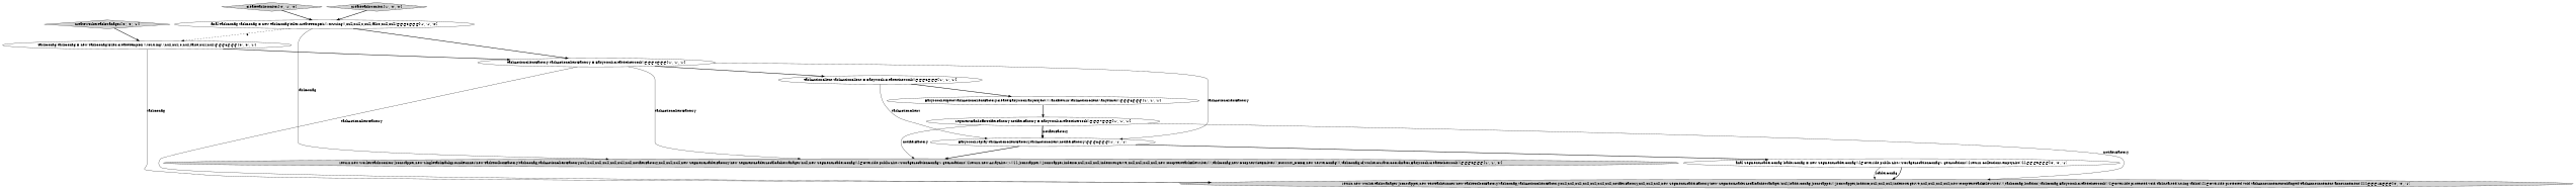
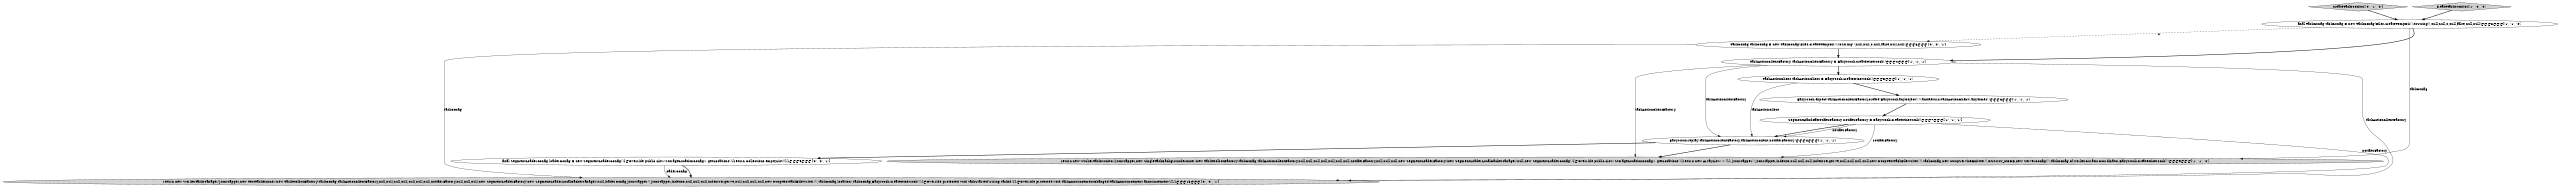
  digraph {
    node [fillcolor=white shape=ellipse style=filled]
    edge [style=bold]
    n1 [fillcolor=lightgray label="return new WorkerTaskMonitor(jsonMapper,new SingleTaskBackgroundRunner(new TaskToolboxFactory(taskConfig,taskActionClientFactory,null,null,null,null,null,null,null,notifierFactory,null,null,null,new SegmentLoaderFactory(new SegmentLoaderLocalCacheManager(null,new SegmentLoaderConfig(){@Override public List<StorageLocationConfig> getLocations(){return new ArrayList<>()}},jsonMapper)),jsonMapper,indexIO,null,null,null,indexMergerV9,null,null,null,null,new NoopTestTaskFileWriter()),taskConfig,new NoopServiceEmitter(),DUMMY_NODE,new ServerConfig()),taskConfig,cf,workerCuratorCoordinator,EasyMock.createNiceMock())@@@9@@@['1', '1', '0']"]
    n2 [label="TaskConfig taskConfig = new TaskConfig(Files.createTempDir().toString(),null,null,0,null,false,null,null)@@@3@@@['0', '0', '1']"]
    n3 [fillcolor=lightgray label="return new WorkerTaskManager(jsonMapper,new TestTaskRunner(new TaskToolboxFactory(taskConfig,taskActionClientFactory,null,null,null,null,null,null,null,notifierFactory,null,null,null,new SegmentLoaderFactory(new SegmentLoaderLocalCacheManager(null,loaderConfig,jsonMapper)),jsonMapper,indexIO,null,null,null,indexMergerV9,null,null,null,null,new NoopTestTaskFileWriter()),taskConfig,location),taskConfig,EasyMock.createNiceMock()){@Override protected void taskStarted(String taskId){}@Override protected void taskAnnouncementChanged(TaskAnnouncement announcement){}}@@@15@@@['0', '0', '1']"]
    n4 [label="TaskActionClientFactory taskActionClientFactory = EasyMock.createNiceMock()@@@4@@@['1', '1', '1']"]
    n5 [label="EasyMock.expect(taskActionClientFactory.create(EasyMock.anyObject())).andReturn(taskActionClient).anyTimes()@@@6@@@['1', '1', '1']"]
    n6 [label="SegmentHandoffNotifierFactory notifierFactory = EasyMock.createNiceMock()@@@7@@@['1', '1', '1']"]
-   n7 [fillcolor=lightgray label="createWorkerTaskManager['0', '0', '1']" shape=diamond]
    n8 [label="EasyMock.replay(taskActionClientFactory,taskActionClient,notifierFactory)@@@8@@@['1', '1', '1']"]
    n9 [label="final SegmentLoaderConfig loaderConfig = new SegmentLoaderConfig(){@Override public List<StorageLocationConfig> getLocations(){return Collections.emptyList()}}@@@9@@@['0', '0', '1']"]
    n10 [label="TaskActionClient taskActionClient = EasyMock.createNiceMock()@@@5@@@['1', '1', '1']"]
    n11 [fillcolor=lightgray label="createTaskMonitor['0', '1', '0']" shape=diamond]
    n12 [label="final TaskConfig taskConfig = new TaskConfig(Files.createTempDir().toString(),null,null,0,null,false,null,null)@@@3@@@['1', '1', '0']"]
    n13 [fillcolor=lightgray label="createTaskMonitor['1', '0', '0']" shape=diamond]
    n2 -> n3 [label=taskConfig style=solid]
    n2 -> n4
    n4 -> n1 [label=taskActionClientFactory style=solid]
    n4 -> n3 [label=taskActionClientFactory style=solid]
    n4 -> n8 [label=taskActionClientFactory style=solid]
    n4 -> n10
    n5 -> n6
    n6 -> n1 [label=notifierFactory style=solid]
    n6 -> n3 [label=notifierFactory style=solid]
    n6 -> n8
    n6 -> n8 [label=notifierFactory style=solid]
-   n7 -> n2
    n8 -> n1
    n8 -> n9
    n9 -> n3
    n9 -> n3 [label=loaderConfig style=solid]
    n10 -> n5
    n10 -> n8 [label=taskActionClient style=solid]
    n11 -> n12
    n12 -> n1 [label=taskConfig style=solid]
    n12 -> n2 [label=0 style=dashed]
    n12 -> n4
    n13 -> n12
  }
